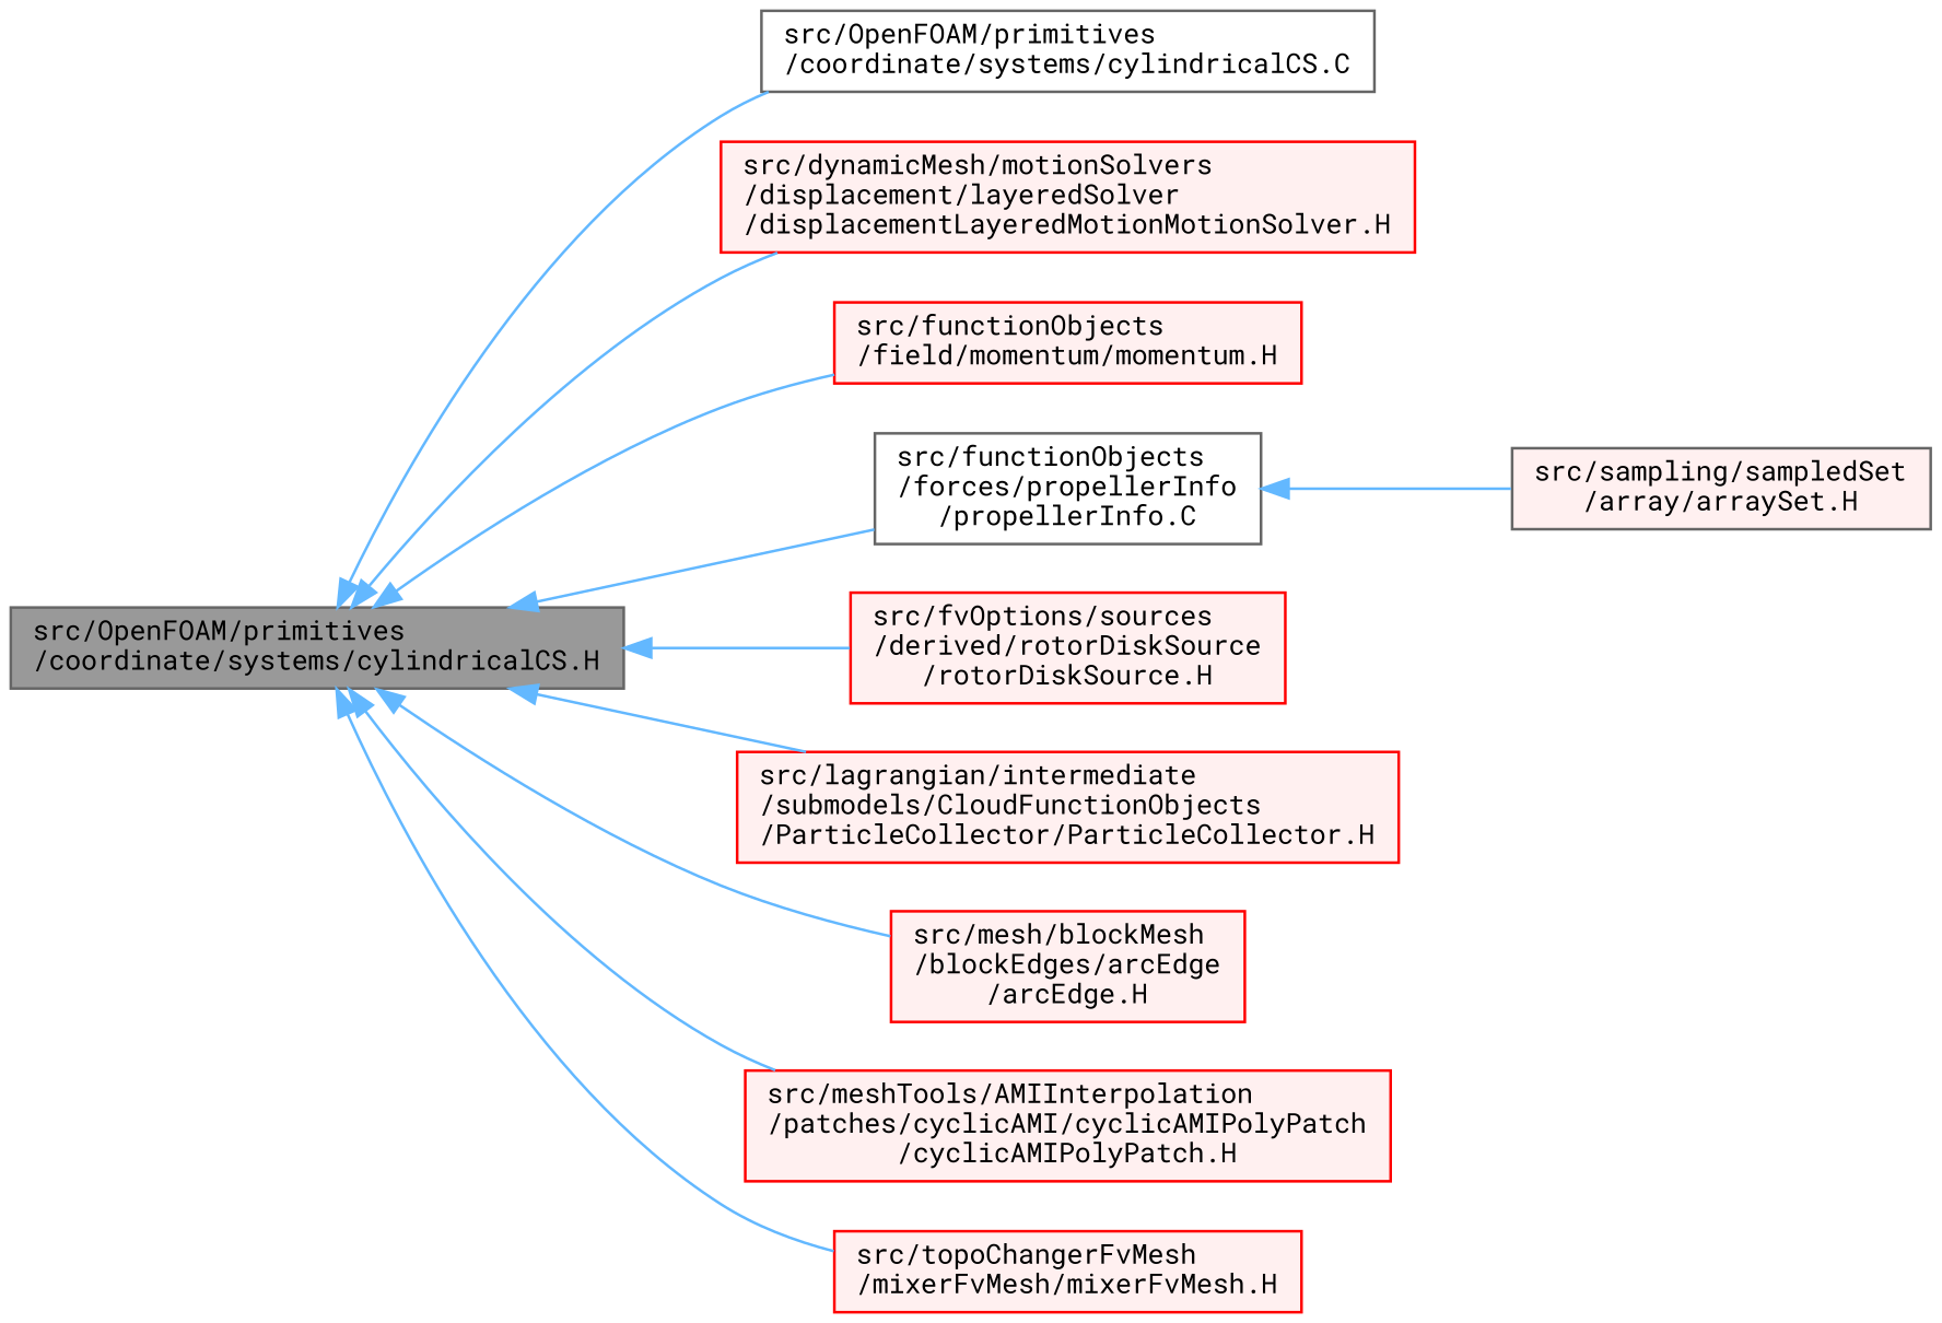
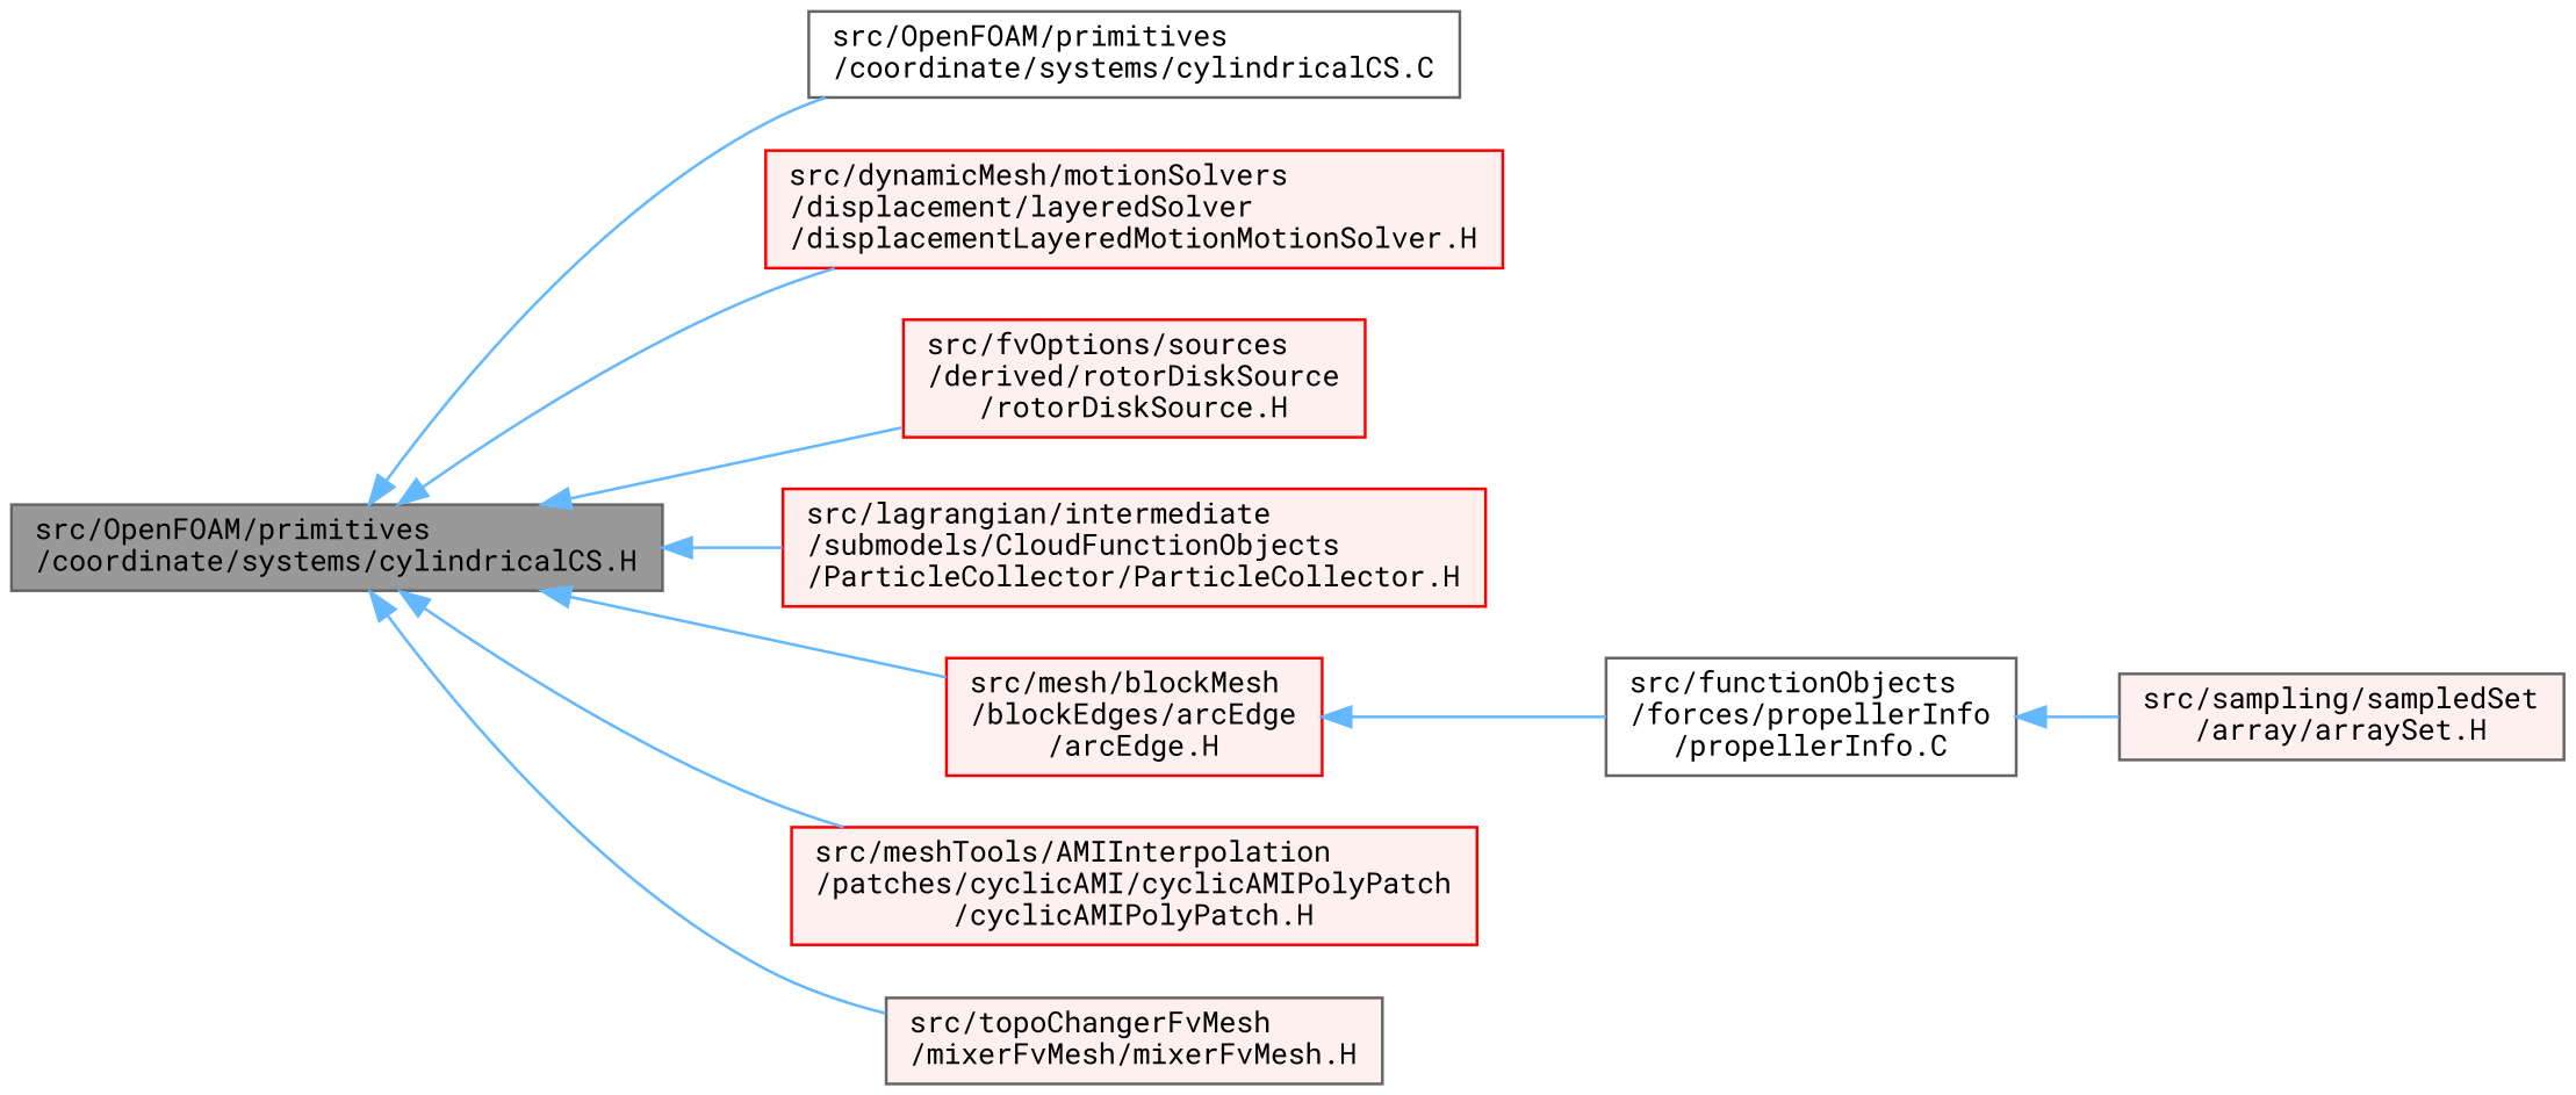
  digraph {
    fontname="Roboto Mono"
    rankdir=LR
    node [color=red fillcolor="#FFF0F0" fontname="Roboto Mono" fontsize=10 shape=box style=filled]
    edge [color=steelblue1 dir=back fontname="Roboto Mono" fontsize=10 labelfontname=Helvetica labelfontsize=10 style=solid]
    n1 [color=gray40 fillcolor=grey60 fontcolor=black height=0.2 label="src/OpenFOAM/primitives\l/coordinate/systems/cylindricalCS.H" width=0.4]
    n2 [color=grey40 fillcolor=white height=0.2 label="src/OpenFOAM/primitives\l/coordinate/systems/cylindricalCS.C" width=0.4]
    n3 [height=0.2 label="src/dynamicMesh/motionSolvers\l/displacement/layeredSolver\l/displacementLayeredMotionMotionSolver.H" width=0.4]
-   n4 [height=0.2 label="src/functionObjects\l/field/momentum/momentum.H" width=0.4]
    n5 [color=grey40 fillcolor=white height=0.2 label="src/functionObjects\l/forces/propellerInfo\l/propellerInfo.C" width=0.4]
    n6 [height=0.2 label="src/fvOptions/sources\l/derived/rotorDiskSource\l/rotorDiskSource.H" width=0.4]
    n7 [height=0.2 label="src/lagrangian/intermediate\l/submodels/CloudFunctionObjects\l/ParticleCollector/ParticleCollector.H" width=0.4]
    n8 [height=0.2 label="src/mesh/blockMesh\l/blockEdges/arcEdge\l/arcEdge.H" width=0.4]
    n9 [height=0.2 label="src/meshTools/AMIInterpolation\l/patches/cyclicAMI/cyclicAMIPolyPatch\l/cyclicAMIPolyPatch.H" width=0.4]
-   n10 [height=0.2 label="src/topoChangerFvMesh\l/mixerFvMesh/mixerFvMesh.H" width=0.4]
+   n10 [color=grey40 height=0.2 label="src/topoChangerFvMesh\l/mixerFvMesh/mixerFvMesh.H" width=0.4]
    n11 [color=grey40 height=0.2 label="src/sampling/sampledSet\l/array/arraySet.H" width=0.4]
    n1 -> n2
    n1 -> n3
-   n1 -> n4
-   n1 -> n5
+   n8 -> n5
    n1 -> n6
    n1 -> n7
    n1 -> n8
    n1 -> n9
    n1 -> n10
    n5 -> n11
  }
